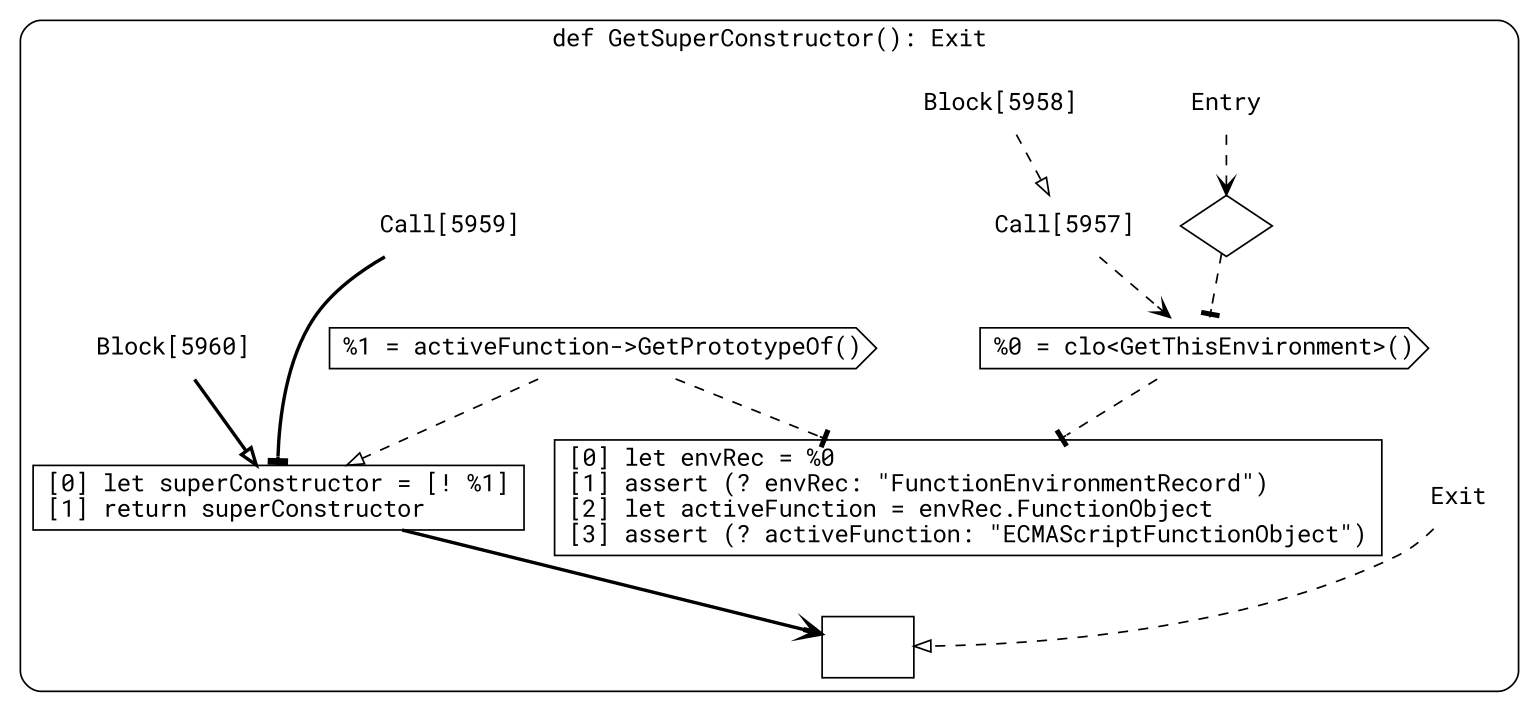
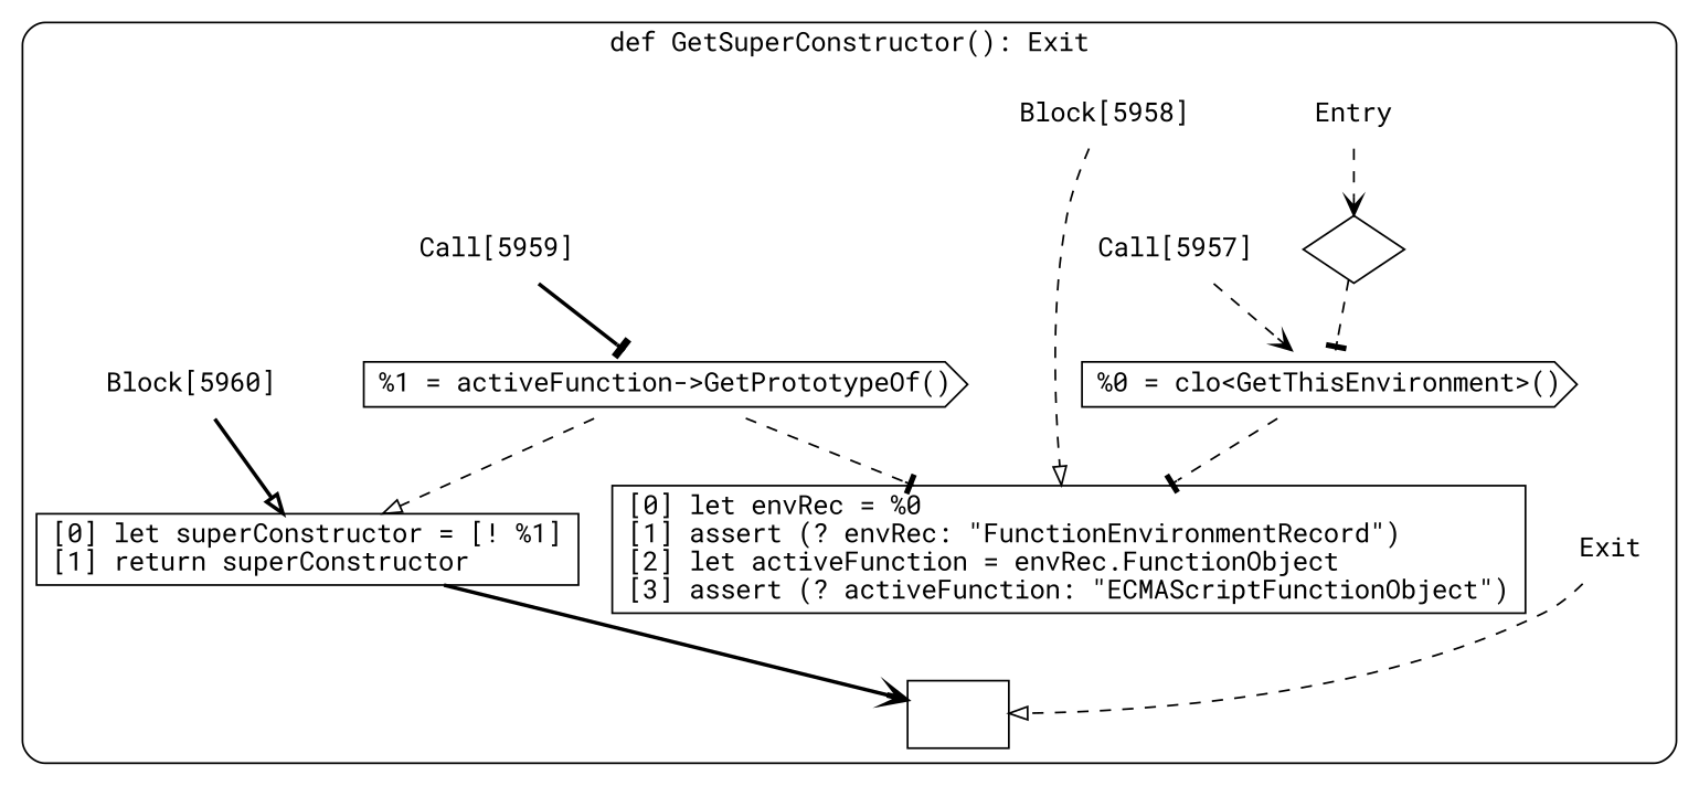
  digraph {
    fontname="Roboto Mono"
    node [fontname="Roboto Mono" shape=none]
    edge [arrowhead=tee color=black fontname="Roboto Mono" style=dashed]
    n1 [label=<<font color="black">Entry</font>>]
    n2 [color=black fillcolor=white label=" " shape=diamond style=filled]
    n3 [color=black fillcolor=white label=<<font color="black">%0 = clo&lt;GetThisEnvironment&gt;()</font>> shape=cds style=filled]
    n4 [color=black fillcolor=white label=<<font color="black">[0] let envRec = %0<BR ALIGN="LEFT"/>[1] assert (? envRec: &quot;FunctionEnvironmentRecord&quot;)<BR ALIGN="LEFT"/>[2] let activeFunction = envRec.FunctionObject<BR ALIGN="LEFT"/>[3] assert (? activeFunction: &quot;ECMAScriptFunctionObject&quot;)<BR ALIGN="LEFT"/></font>> shape=box style=filled]
    n5 [label=<<font color="black">Exit</font>>]
    n6 [color=black fillcolor=white label=" " shape=box style=filled]
    n7 [label=<<font color="black">Call[5957]</font>>]
    n8 [color=black fillcolor=white label=<<font color="black">%1 = activeFunction-&gt;GetPrototypeOf()</font>> shape=cds style=filled]
    n9 [label=<<font color="black">Block[5958]</font>>]
    n10 [color=black fillcolor=white label=<<font color="black">[0] let superConstructor = [! %1]<BR ALIGN="LEFT"/>[1] return superConstructor<BR ALIGN="LEFT"/></font>> shape=box style=filled]
    n11 [label=<<font color="black">Call[5959]</font>>]
    n12 [label=<<font color="black">Block[5960]</font>>]
    subgraph cluster_1 {
      label="def GetSuperConstructor(): Exit"
      style=rounded
      n1
      n2
      n3
      n4
      n5
      n6
      n7
      n8
      n9
      n10
      n11
      n12
    }
    n1 -> n2 [arrowhead=vee]
    n2 -> n3
    n3 -> n4
    n5 -> n6 [arrowhead=onormal]
    n7 -> n3 [arrowhead=vee]
    n8 -> n4
    n8 -> n10 [arrowhead=onormal]
-   n9 -> n7 [arrowhead=onormal]
+   n9 -> n4 [arrowhead=onormal]
    n10 -> n6 [arrowhead=vee style=bold]
-   n11 -> n10 [style=bold]
+   n11 -> n8 [style=bold]
    n12 -> n10 [arrowhead=onormal style=bold]
  }
